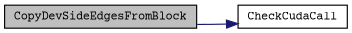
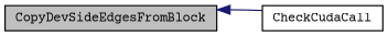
  digraph {
    rankdir=LR
    fontname="Courier Prime"
    node [color=black fontname="Courier Prime" fontsize=10 shape=record style=filled]
    n1 [fillcolor=grey75 fontcolor=black height=0.2 label=CopyDevSideEdgesFromBlock width=0.4]
    n2 [fillcolor=white height=0.2 label=CheckCudaCall width=0.4]
-   n1 -> n2 [color=midnightblue fontname="Courier Prime" fontsize=10 labelfontname=Helvetica labelfontsize=10 style=solid]
+   n2 -> n1 [color=midnightblue fontname="Courier Prime" fontsize=10 labelfontname=Helvetica labelfontsize=10 style=solid]
  }
